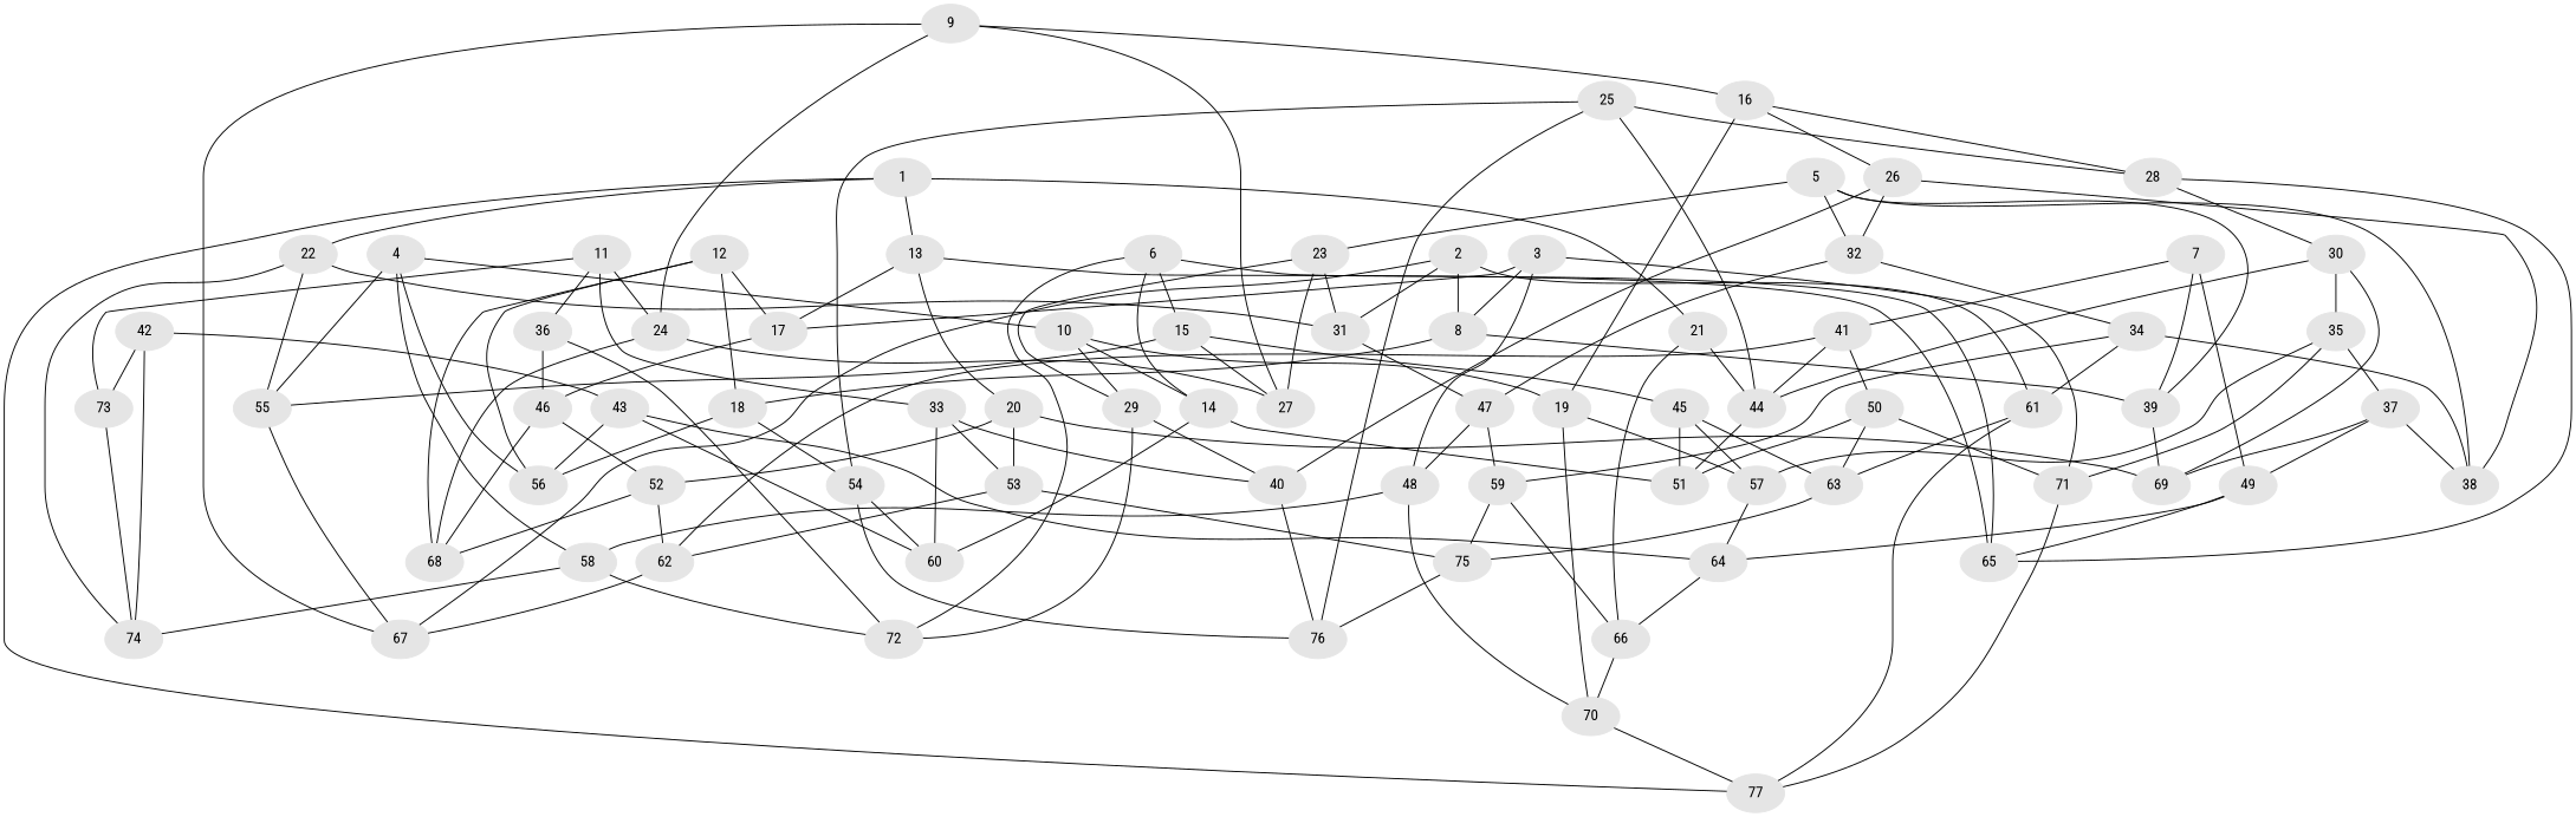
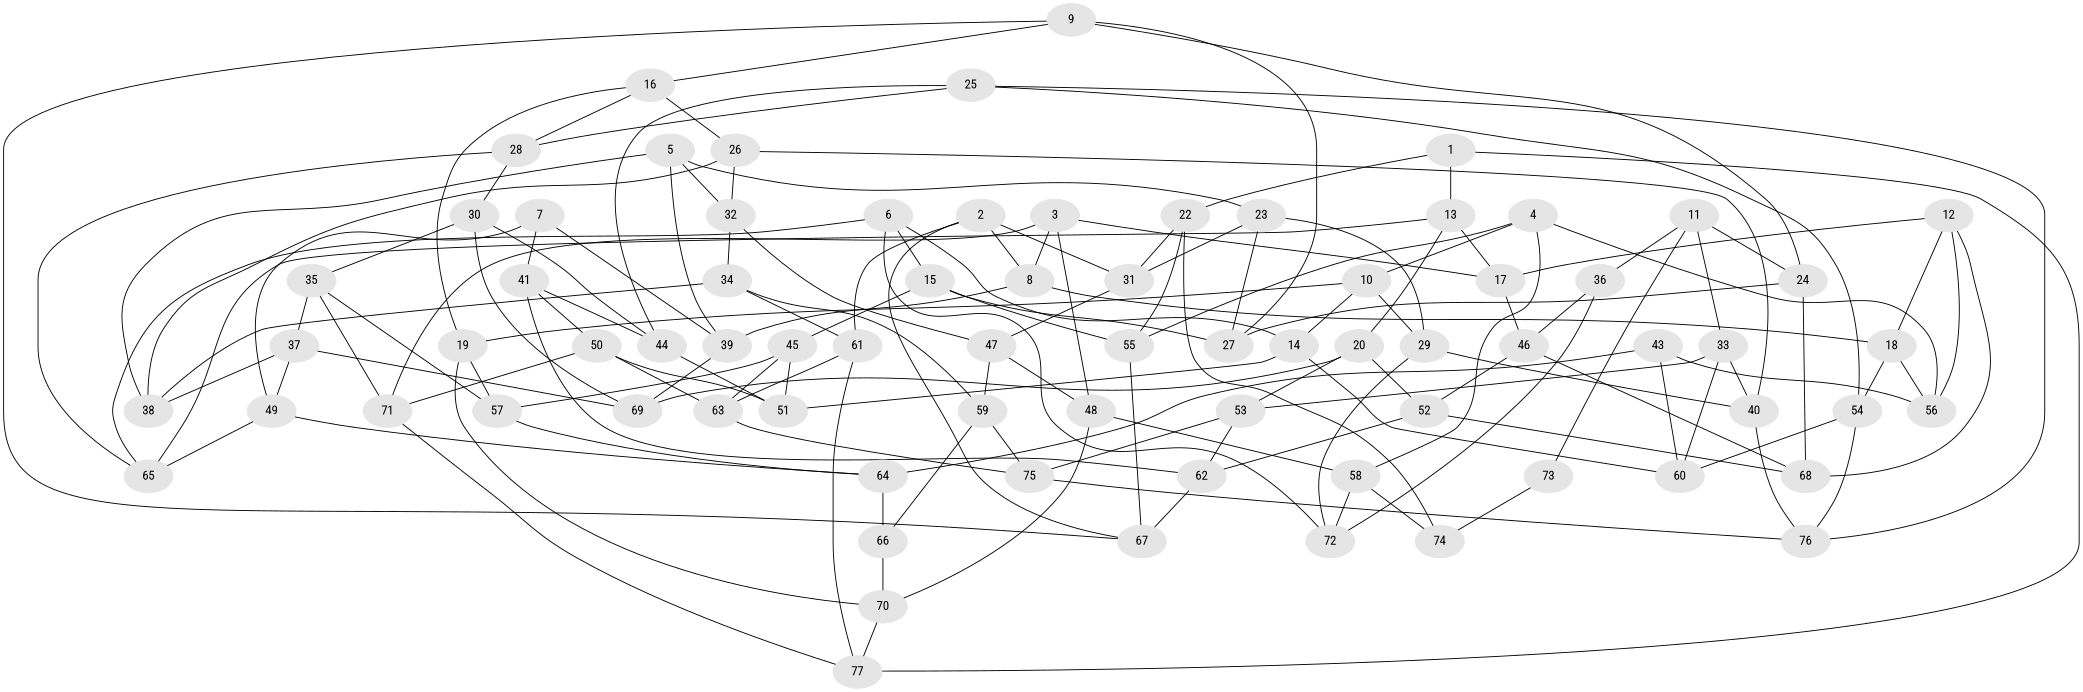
  graph {
    fontname="Roboto Condensed"
    node [color=gray90 fontname="Roboto Condensed" style=filled]
    edge [fontname="Roboto Condensed"]
    1
    13
-   21
    22
    77
    17
    65
    20
    44
    66
    31
    55
    74
    2
    8
    61
    67
    39
    18
    47
    63
    3
    48
    71
    46
    58
    70
    4
    10
    56
    14
    19
    29
    72
    5
    23
    32
    38
    27
    34
    69
    6
    15
    51
    60
    45
    7
    41
    49
    50
    62
-   42
    73
    43
    64
    54
    9
    16
    24
    26
    28
    68
    57
    40
    11
    33
    36
    53
    12
    52
    30
    76
    75
    25
    35
    37
    59
    1 -- 13
-   1 -- 21
    1 -- 22
    1 -- 77
    13 -- 17
    13 -- 65
    13 -- 20
-   21 -- 44
-   21 -- 66
    22 -- 31
    22 -- 55
    22 -- 74
    17 -- 46
    20 -- 69
    20 -- 53
    20 -- 52
    44 -- 51
    66 -- 70
    31 -- 47
    55 -- 67
    2 -- 31
    2 -- 8
    2 -- 61
    2 -- 67
    8 -- 39
    8 -- 18
    61 -- 77
    61 -- 63
    39 -- 69
    18 -- 56
    18 -- 54
    47 -- 48
    47 -- 59
    63 -- 75
    3 -- 17
    3 -- 8
    3 -- 48
    3 -- 71
    48 -- 58
    48 -- 70
    71 -- 77
    46 -- 68
    46 -- 52
    58 -- 74
    58 -- 72
    70 -- 77
    4 -- 55
    4 -- 58
    4 -- 10
    4 -- 56
    10 -- 14
    10 -- 19
    10 -- 29
    14 -- 51
    14 -- 60
    19 -- 70
    19 -- 57
    29 -- 72
    29 -- 40
    5 -- 39
    5 -- 23
    5 -- 32
    5 -- 38
    23 -- 31
    23 -- 29
    23 -- 27
    32 -- 47
    32 -- 34
    34 -- 61
    34 -- 38
    34 -- 59
    6 -- 65
    6 -- 14
    6 -- 72
    6 -- 15
    15 -- 55
    15 -- 27
    15 -- 45
    45 -- 63
    45 -- 51
    45 -- 57
    7 -- 39
    7 -- 41
    7 -- 49
    41 -- 44
    41 -- 50
    41 -- 62
    49 -- 65
    49 -- 64
    50 -- 63
    50 -- 71
    50 -- 51
    62 -- 67
-   42 -- 74
-   42 -- 73
-   42 -- 43
    73 -- 74
    43 -- 56
    43 -- 60
    43 -- 64
    64 -- 66
    54 -- 60
    54 -- 76
    9 -- 67
    9 -- 27
    9 -- 16
    9 -- 24
    16 -- 19
    16 -- 26
    16 -- 28
    24 -- 27
    24 -- 68
    26 -- 32
    26 -- 38
    26 -- 40
    28 -- 65
    28 -- 30
    57 -- 64
    40 -- 76
    11 -- 73
    11 -- 24
    11 -- 33
    11 -- 36
    33 -- 60
    33 -- 40
    33 -- 53
    36 -- 46
    36 -- 72
    53 -- 62
    53 -- 75
    12 -- 17
    12 -- 18
    12 -- 56
    12 -- 68
    52 -- 62
    52 -- 68
    30 -- 44
    30 -- 69
    30 -- 35
    75 -- 76
    25 -- 44
    25 -- 54
    25 -- 28
    25 -- 76
    35 -- 71
    35 -- 57
    35 -- 37
    37 -- 38
    37 -- 69
    37 -- 49
    59 -- 66
    59 -- 75
  }
